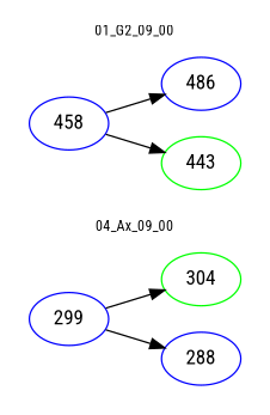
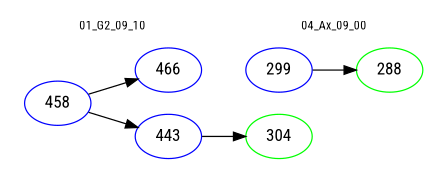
  digraph {
    fontname="Roboto Condensed"
    rankdir=LR
    node [color=blue fontname="Roboto Condensed"]
    edge [color=black fontname="Roboto Condensed"]
    n1 [label=299]
-   n2 [label=288]
+   n2 [color=green label=288]
    n3 [color=green label=304]
    n4 [label=458]
-   n5 [color=green label=443]
-   n6 [label=486]
+   n5 [label=443]
+   n6 [label=466]
    subgraph cluster_1 {
      color=white
      fontsize=10
      label="04_Ax_09_00"
      n1
      n2
      n3
    }
    subgraph cluster_2 {
      color=white
      fontsize=10
-     label="01_G2_09_00"
+     label="01_G2_09_10"
      n4
      n5
      n6
    }
    n1 -> n2
-   n1 -> n3
+   n5 -> n3
    n4 -> n5
    n4 -> n6
  }
